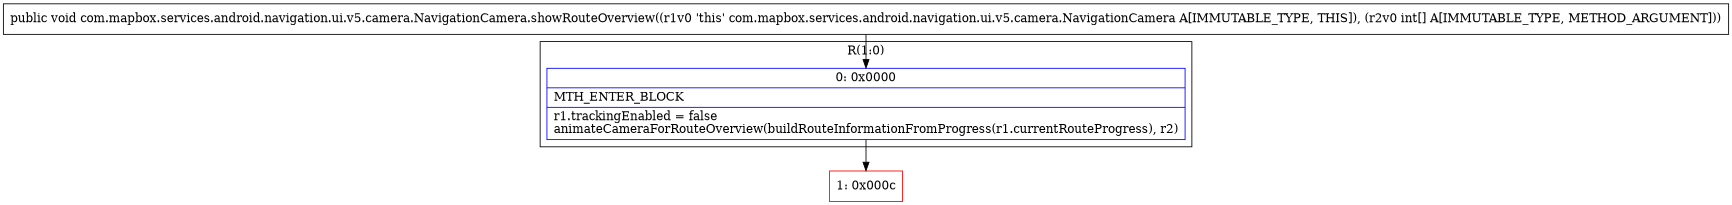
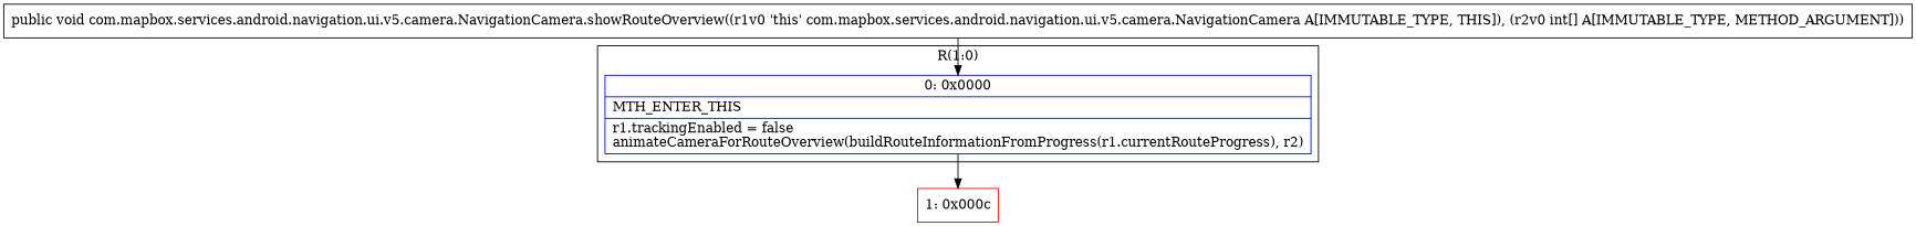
  digraph {
    node [shape=record]
-   n1 [color=blue label="{0\:\ 0x0000|MTH_ENTER_BLOCK\l|r1.trackingEnabled = false\lanimateCameraForRouteOverview(buildRouteInformationFromProgress(r1.currentRouteProgress), r2)\l}"]
+   n1 [color=blue label="{0\:\ 0x0000|MTH_ENTER_THIS\l|r1.trackingEnabled = false\lanimateCameraForRouteOverview(buildRouteInformationFromProgress(r1.currentRouteProgress), r2)\l}"]
    n2 [color=red label="{1\:\ 0x000c}"]
    n3 [label="{public void com.mapbox.services.android.navigation.ui.v5.camera.NavigationCamera.showRouteOverview((r1v0 'this' com.mapbox.services.android.navigation.ui.v5.camera.NavigationCamera A[IMMUTABLE_TYPE, THIS]), (r2v0 int[] A[IMMUTABLE_TYPE, METHOD_ARGUMENT])) }"]
    subgraph cluster_1 {
      label="R(1:0)"
      n1
    }
    n1 -> n2
    n3 -> n1
  }
